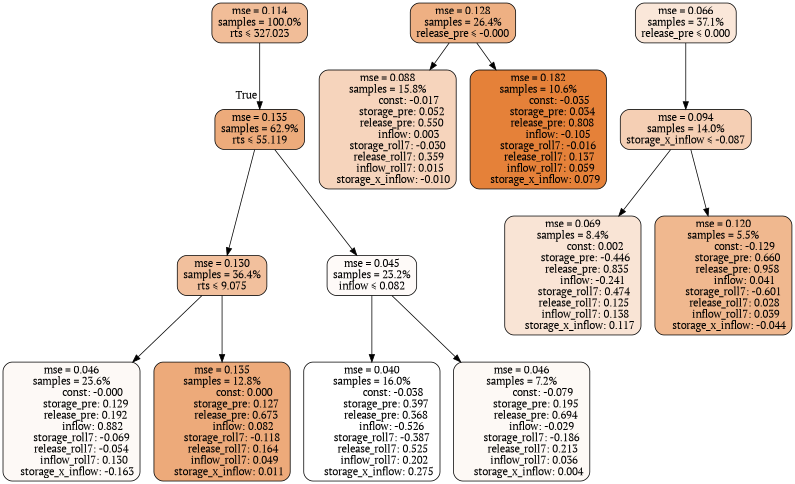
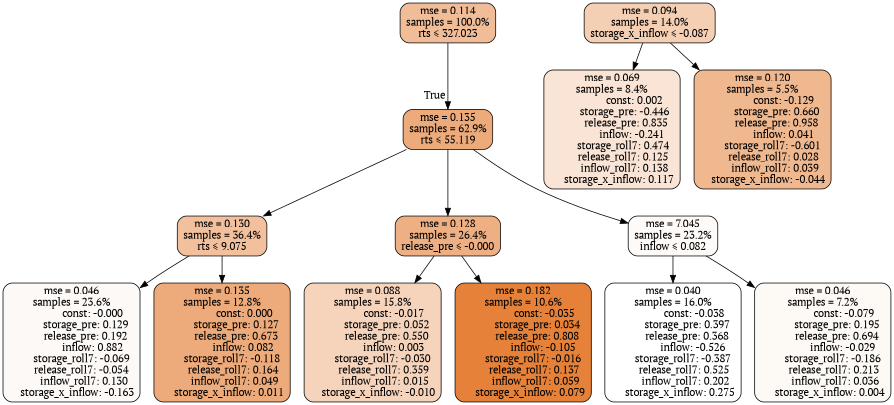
  digraph {
    fontname="PT Serif"
    node [color=black fontname="PT Serif" shape=rectangle style="filled, rounded"]
    edge [fontname="PT Serif"]
    n1 [fillcolor="#f1bd98" label="mse = 0.114\nsamples = 100.0%\nrts &le; 327.023"]
    n2 [fillcolor="#edab7b" label="mse = 0.135\nsamples = 62.9%\nrts &le; 55.119"]
    n3 [fillcolor="#f2c09d" label="mse = 0.130\nsamples = 36.4%\nrts &le; 9.075"]
    n4 [fillcolor="#eeb083" label="mse = 0.128\nsamples = 26.4%\nrelease_pre &le; -0.000"]
-   n5 [fillcolor="#fefaf8" label="mse = 0.045\nsamples = 23.2%\ninflow &le; 0.082"]
-   n6 [fillcolor="#fae7d9" label="mse = 0.066\nsamples = 37.1%\nrelease_pre &le; 0.000"]
+   n5 [fillcolor="#fefaf8" label="mse = 7.045\nsamples = 23.2%\ninflow &le; 0.082"]
    n7 [fillcolor="#f5cfb4" label="mse = 0.094\nsamples = 14.0%\nstorage_x_inflow &le; -0.087"]
    n8 [fillcolor="#fdf9f6" label="mse = 0.046\nsamples = 23.6%\n               const: -0.000\n          storage_pre: 0.129\n          release_pre: 0.192\n               inflow: 0.882\n       storage_roll7: -0.069\n       release_roll7: -0.054\n         inflow_roll7: 0.130\n    storage_x_inflow: -0.163"]
    n9 [fillcolor="#edaa7a" label="mse = 0.135\nsamples = 12.8%\n                const: 0.000\n          storage_pre: 0.127\n          release_pre: 0.673\n               inflow: 0.082\n       storage_roll7: -0.118\n        release_roll7: 0.164\n         inflow_roll7: 0.049\n     storage_x_inflow: 0.011"]
    n10 [fillcolor="#f6d4bc" label="mse = 0.088\nsamples = 15.8%\n               const: -0.017\n          storage_pre: 0.052\n          release_pre: 0.550\n               inflow: 0.003\n       storage_roll7: -0.030\n        release_roll7: 0.359\n         inflow_roll7: 0.015\n    storage_x_inflow: -0.010"]
    n11 [fillcolor="#e58139" label="mse = 0.182\nsamples = 10.6%\n               const: -0.035\n          storage_pre: 0.034\n          release_pre: 0.808\n              inflow: -0.105\n       storage_roll7: -0.016\n        release_roll7: 0.137\n         inflow_roll7: 0.059\n     storage_x_inflow: 0.079"]
    n12 [fillcolor="#ffffff" label="mse = 0.040\nsamples = 16.0%\n               const: -0.038\n          storage_pre: 0.397\n          release_pre: 0.368\n              inflow: -0.526\n       storage_roll7: -0.387\n        release_roll7: 0.525\n         inflow_roll7: 0.202\n     storage_x_inflow: 0.275"]
    n13 [fillcolor="#fdf9f5" label="mse = 0.046\nsamples = 7.2%\n               const: -0.079\n          storage_pre: 0.195\n          release_pre: 0.694\n              inflow: -0.029\n       storage_roll7: -0.186\n        release_roll7: 0.213\n         inflow_roll7: 0.036\n     storage_x_inflow: 0.004"]
    n14 [fillcolor="#f9e4d5" label="mse = 0.069\nsamples = 8.4%\n                const: 0.002\n         storage_pre: -0.446\n          release_pre: 0.835\n              inflow: -0.241\n        storage_roll7: 0.474\n        release_roll7: 0.125\n         inflow_roll7: 0.138\n     storage_x_inflow: 0.117"]
    n15 [fillcolor="#f0b88f" label="mse = 0.120\nsamples = 5.5%\n               const: -0.129\n          storage_pre: 0.660\n          release_pre: 0.958\n               inflow: 0.041\n       storage_roll7: -0.601\n        release_roll7: 0.028\n         inflow_roll7: 0.039\n    storage_x_inflow: -0.044"]
    n1 -> n2 [headlabel=True labelangle=45 labeldistance=2.5]
    n2 -> n3
+   n2 -> n4
    n2 -> n5
    n3 -> n8
    n3 -> n9
    n4 -> n10
    n4 -> n11
    n5 -> n12
    n5 -> n13
-   n6 -> n7
    n7 -> n14
    n7 -> n15
  }
